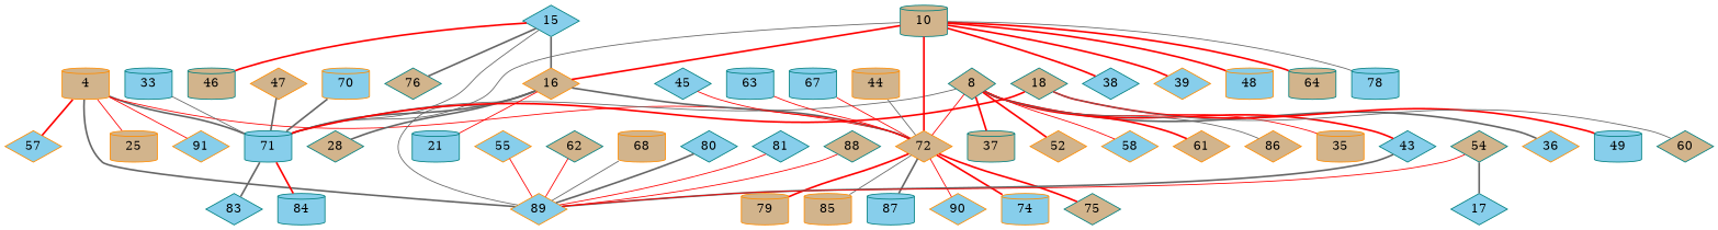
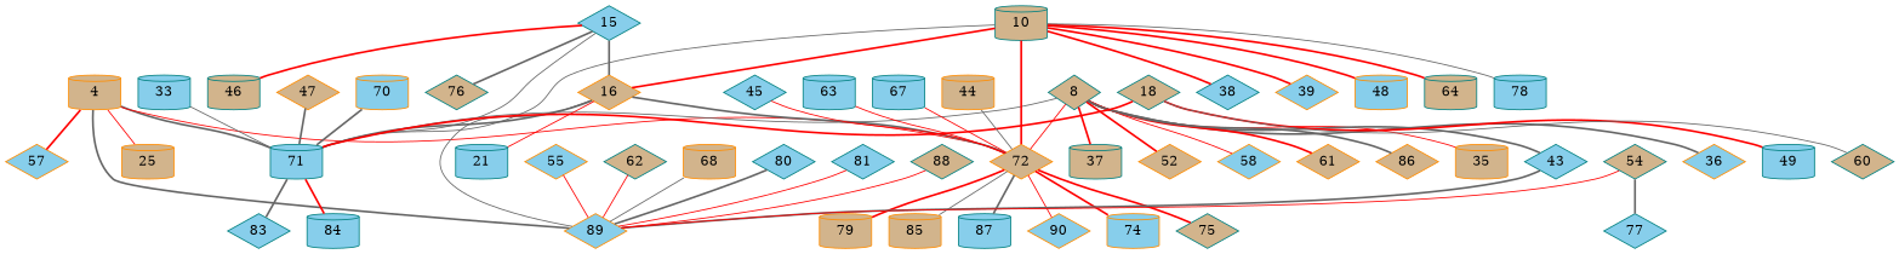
  graph {
    node [color=teal fillcolor=skyblue shape=diamond style=filled]
    edge [color=red style=bold]
    4 [color=darkorange fillcolor=tan shape=cylinder super="+1"]
    25 [color=darkorange fillcolor=tan shape=cylinder]
    57 [color=darkorange]
    71 [shape=cylinder super="+66+20+65"]
    72 [color=darkorange fillcolor=tan super="+7+59"]
    89 [color=darkorange super="+30+31+51+82+3+22+40+53"]
-   91 [color=darkorange]
    83
    84 [shape=cylinder super="+50"]
    74 [color=darkorange shape=cylinder]
    75 [fillcolor=tan]
    79 [color=darkorange fillcolor=tan shape=cylinder]
    85 [color=darkorange fillcolor=tan shape=cylinder super="+23"]
    87 [shape=cylinder]
    90 [color=darkorange]
    8 [fillcolor=tan super="+6"]
    35 [color=darkorange fillcolor=tan shape=cylinder]
    36 [color=darkorange]
    37 [fillcolor=tan shape=cylinder]
    43
    52 [color=darkorange fillcolor=tan]
    58 [color=darkorange]
    61 [color=darkorange fillcolor=tan]
    86 [color=darkorange fillcolor=tan super="+41"]
    10 [fillcolor=tan shape=cylinder super="+9"]
    16 [color=darkorange fillcolor=tan super="+13"]
    38
    39 [color=darkorange]
    48 [color=darkorange shape=cylinder super="+26"]
    64 [fillcolor=tan shape=cylinder]
    78 [shape=cylinder super="+32"]
    21 [shape=cylinder]
-   28 [fillcolor=tan]
    15 [super="+14"]
    46 [fillcolor=tan shape=cylinder]
    76 [fillcolor=tan]
-   77 [super="+69" label=17]
+   77 [super="+69"]
    18 [fillcolor=tan super="+17"]
    49 [shape=cylinder]
    60 [fillcolor=tan]
    33 [shape=cylinder]
    44 [color=darkorange fillcolor=tan shape=cylinder]
    45
    47 [color=darkorange fillcolor=tan]
    54 [fillcolor=tan]
    55 [color=darkorange]
    62 [fillcolor=tan]
    63 [shape=cylinder]
    67 [shape=cylinder]
    68 [color=darkorange fillcolor=tan shape=cylinder]
    70 [color=darkorange shape=cylinder]
    80 [super="+34"]
    81 [super="+73"]
    88 [fillcolor=tan]
    4 -- 25 [style=solid]
    4 -- 57
    4 -- 71 [color=gray40]
    4 -- 72 [style=solid weight=2]
    4 -- 89 [color=gray40 weight=4]
-   4 -- 91 [style=solid]
    71 -- 83 [color=gray40]
    71 -- 84
    72 -- 74
    72 -- 75
    72 -- 79
    72 -- 85 [color=gray40 style=solid]
    72 -- 87 [color=gray40]
    72 -- 90 [style=solid]
    8 -- 71 [color=gray40 style=solid weight=2]
    8 -- 72 [style=solid weight=6]
    8 -- 35 [style=solid]
    8 -- 36 [color=gray40]
    8 -- 37
-   8 -- 43
+   8 -- 43 [color=gray40]
    8 -- 52
    8 -- 58 [style=solid]
    8 -- 61
-   8 -- 86 [color=gray40 style=solid]
+   8 -- 86 [color=gray40]
    43 -- 89 [color=gray40]
    10 -- 71 [color=gray40 style=solid]
    10 -- 72 [weight=4]
    10 -- 16
    10 -- 38
    10 -- 39
    10 -- 48
    10 -- 64
    10 -- 78 [color=gray40 style=solid]
    16 -- 71 [color=gray40 weight=2]
    16 -- 72 [color=gray40]
    16 -- 89 [color=gray40 style=solid weight=2]
    16 -- 21 [style=solid]
-   16 -- 28 [color=gray40]
    15 -- 71 [color=gray40 style=solid]
    15 -- 16 [color=gray40 weight=4]
    15 -- 46
    15 -- 76 [color=gray40]
    18 -- 71 [weight=4]
    18 -- 49
    18 -- 60 [color=gray40 style=solid]
    33 -- 71 [color=gray40 style=solid]
    44 -- 72 [color=gray40 style=solid]
    45 -- 72 [style=solid]
    47 -- 71 [color=gray40]
    54 -- 89 [style=solid]
    54 -- 77 [color=gray40]
    55 -- 89 [style=solid]
    62 -- 89 [style=solid]
    63 -- 72 [style=solid]
    67 -- 72 [style=solid]
    68 -- 89 [color=gray40 style=solid]
    70 -- 71 [color=gray40]
    80 -- 89 [color=gray40]
    81 -- 89 [style=solid]
    88 -- 89 [style=solid]
  }
